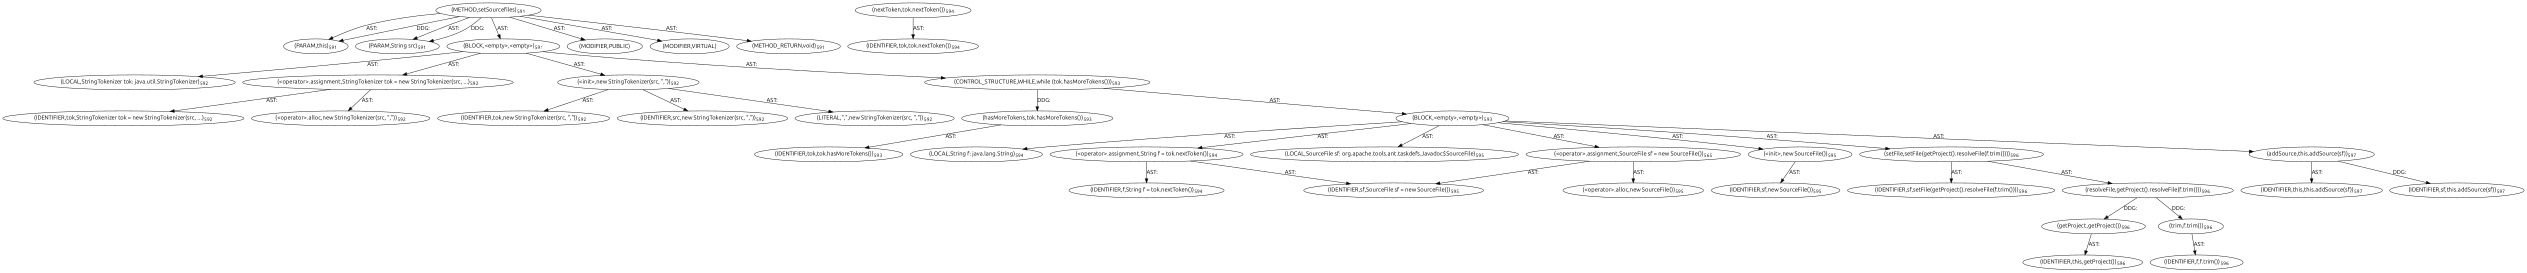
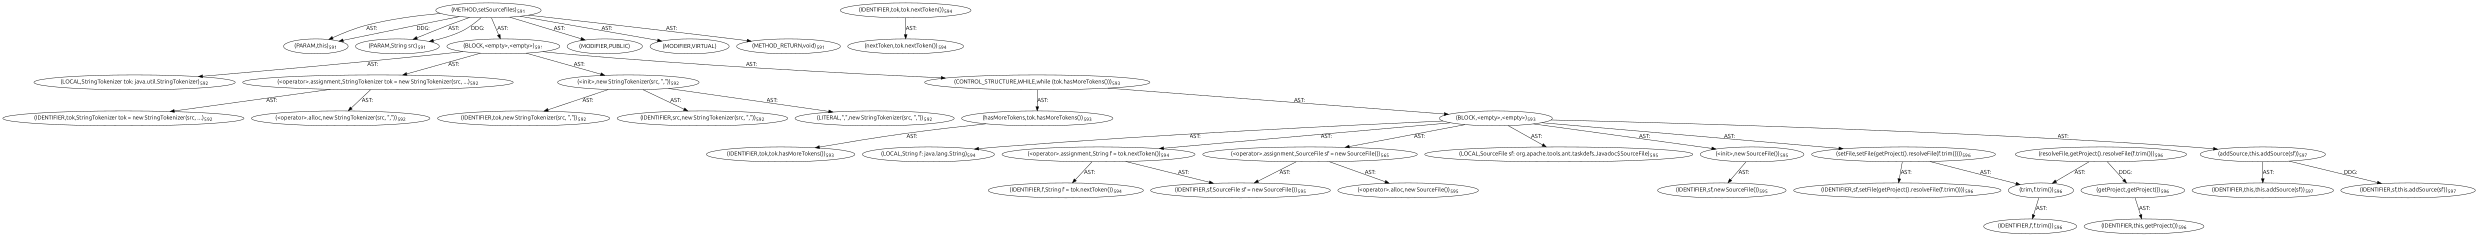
  digraph {
    fontname=Ubuntu
    node [fontname=Ubuntu]
    edge [fontname=Ubuntu]
    n1 [label=<(METHOD,setSourcefiles)<SUB>591</SUB>>]
    n2 [label=<(PARAM,this)<SUB>591</SUB>>]
    n3 [label=<(PARAM,String src)<SUB>591</SUB>>]
    n4 [label=<(BLOCK,&lt;empty&gt;,&lt;empty&gt;)<SUB>591</SUB>>]
    n5 [label=<(MODIFIER,PUBLIC)>]
    n6 [label=<(MODIFIER,VIRTUAL)>]
    n7 [label=<(METHOD_RETURN,void)<SUB>591</SUB>>]
    n8 [label=<(LOCAL,StringTokenizer tok: java.util.StringTokenizer)<SUB>592</SUB>>]
    n9 [label=<(&lt;operator&gt;.assignment,StringTokenizer tok = new StringTokenizer(src, ...)<SUB>592</SUB>>]
    n10 [label=<(&lt;init&gt;,new StringTokenizer(src, &quot;,&quot;))<SUB>592</SUB>>]
    n11 [label=<(CONTROL_STRUCTURE,WHILE,while (tok.hasMoreTokens()))<SUB>593</SUB>>]
    n12 [label=<(IDENTIFIER,tok,StringTokenizer tok = new StringTokenizer(src, ...)<SUB>592</SUB>>]
    n13 [label=<(&lt;operator&gt;.alloc,new StringTokenizer(src, &quot;,&quot;))<SUB>592</SUB>>]
    n14 [label=<(IDENTIFIER,tok,new StringTokenizer(src, &quot;,&quot;))<SUB>592</SUB>>]
    n15 [label=<(IDENTIFIER,src,new StringTokenizer(src, &quot;,&quot;))<SUB>592</SUB>>]
    n16 [label=<(LITERAL,&quot;,&quot;,new StringTokenizer(src, &quot;,&quot;))<SUB>592</SUB>>]
    n17 [label=<(hasMoreTokens,tok.hasMoreTokens())<SUB>593</SUB>>]
    n18 [label=<(BLOCK,&lt;empty&gt;,&lt;empty&gt;)<SUB>593</SUB>>]
    n19 [label=<(IDENTIFIER,tok,tok.hasMoreTokens())<SUB>593</SUB>>]
    n20 [label=<(LOCAL,String f: java.lang.String)<SUB>594</SUB>>]
    n21 [label=<(&lt;operator&gt;.assignment,String f = tok.nextToken())<SUB>594</SUB>>]
    n22 [label=<(LOCAL,SourceFile sf: org.apache.tools.ant.taskdefs.Javadoc$SourceFile)<SUB>595</SUB>>]
    n23 [label=<(&lt;operator&gt;.assignment,SourceFile sf = new SourceFile())<SUB>565</SUB>>]
    n24 [label=<(&lt;init&gt;,new SourceFile())<SUB>595</SUB>>]
    n25 [label=<(setFile,setFile(getProject().resolveFile(f.trim())))<SUB>596</SUB>>]
    n26 [label=<(addSource,this.addSource(sf))<SUB>597</SUB>>]
    n27 [label=<(IDENTIFIER,f,String f = tok.nextToken())<SUB>594</SUB>>]
    n28 [label=<(IDENTIFIER,sf,SourceFile sf = new SourceFile())<SUB>595</SUB>>]
    n29 [label=<(&lt;operator&gt;.alloc,new SourceFile())<SUB>595</SUB>>]
    n30 [label=<(IDENTIFIER,sf,new SourceFile())<SUB>595</SUB>>]
    n31 [label=<(IDENTIFIER,sf,setFile(getProject().resolveFile(f.trim())))<SUB>596</SUB>>]
    n32 [label=<(resolveFile,getProject().resolveFile(f.trim()))<SUB>596</SUB>>]
    n33 [label=<(IDENTIFIER,this,this.addSource(sf))<SUB>597</SUB>>]
    n34 [label=<(IDENTIFIER,sf,this.addSource(sf))<SUB>597</SUB>>]
    n35 [label=<(nextToken,tok.nextToken())<SUB>594</SUB>>]
    n36 [label=<(IDENTIFIER,tok,tok.nextToken())<SUB>594</SUB>>]
    n37 [label=<(getProject,getProject())<SUB>596</SUB>>]
    n38 [label=<(trim,f.trim())<SUB>596</SUB>>]
    n39 [label=<(IDENTIFIER,this,getProject())<SUB>596</SUB>>]
    n40 [label=<(IDENTIFIER,f,f.trim())<SUB>596</SUB>>]
    n1 -> n2 [label="AST: "]
    n1 -> n2 [label="DDG: "]
    n1 -> n3 [label="AST: "]
    n1 -> n3 [label="DDG: "]
    n1 -> n4 [label="AST: "]
    n1 -> n5 [label="AST: "]
    n1 -> n6 [label="AST: "]
    n1 -> n7 [label="AST: "]
    n4 -> n8 [label="AST: "]
    n4 -> n9 [label="AST: "]
    n4 -> n10 [label="AST: "]
    n4 -> n11 [label="AST: "]
    n9 -> n12 [label="AST: "]
    n9 -> n13 [label="AST: "]
    n10 -> n14 [label="AST: "]
    n10 -> n15 [label="AST: "]
    n10 -> n16 [label="AST: "]
-   n11 -> n17 [label="DDG: "]
+   n11 -> n17 [label="AST: "]
    n11 -> n18 [label="AST: "]
    n17 -> n19 [label="AST: "]
    n18 -> n20 [label="AST: "]
    n18 -> n21 [label="AST: "]
    n18 -> n22 [label="AST: "]
    n18 -> n23 [label="AST: "]
    n18 -> n24 [label="AST: "]
    n18 -> n25 [label="AST: "]
    n18 -> n26 [label="AST: "]
    n21 -> n27 [label="AST: "]
    n21 -> n28 [label="AST: "]
    n23 -> n28 [label="AST: "]
    n23 -> n29 [label="AST: "]
    n24 -> n30 [label="AST: "]
    n25 -> n31 [label="AST: "]
-   n25 -> n32 [label="AST: "]
+   n25 -> n38 [label="AST: "]
    n26 -> n33 [label="AST: "]
    n26 -> n34 [label="DDG: "]
    n32 -> n37 [label="DDG: "]
-   n32 -> n38 [label="DDG: "]
-   n35 -> n36 [label="AST: "]
+   n32 -> n38 [label="AST: "]
+   n36 -> n35 [label="AST: "]
    n37 -> n39 [label="AST: "]
    n38 -> n40 [label="AST: "]
  }
